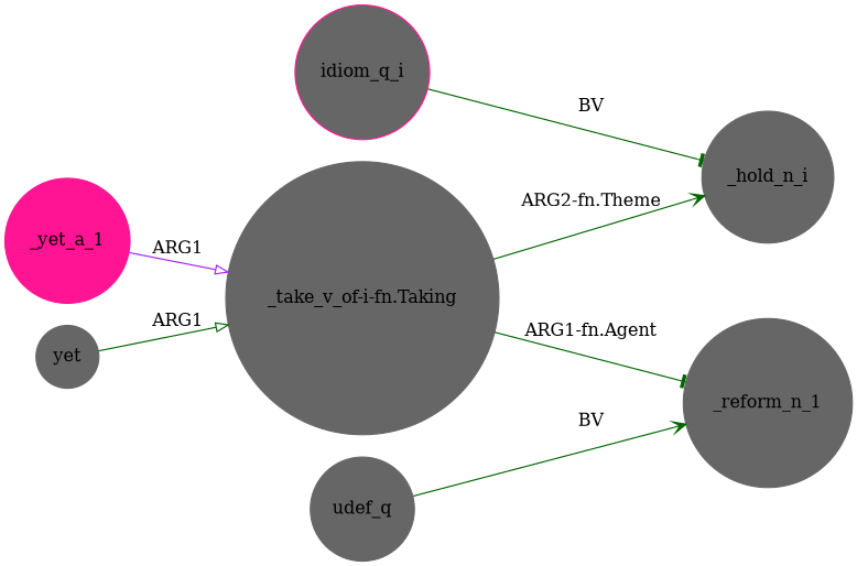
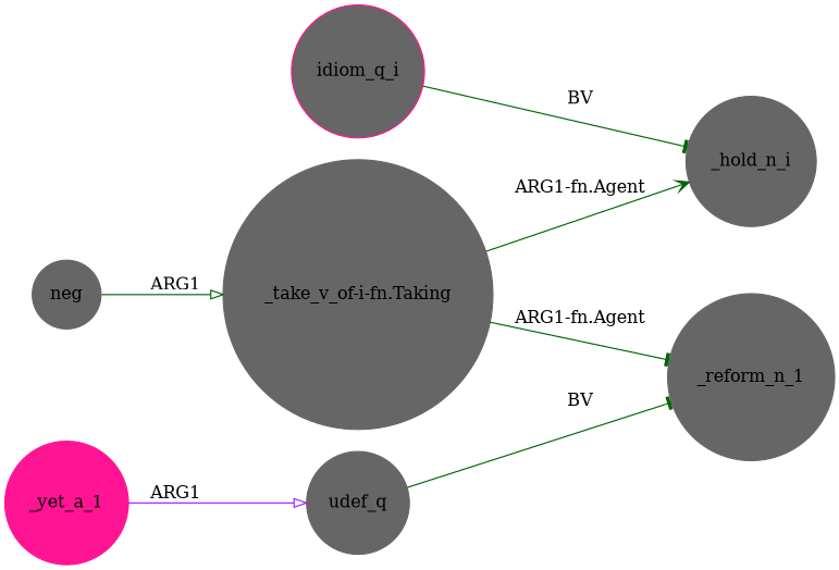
  digraph {
    rankdir=LR
    node [color=gray40 shape=circle style=filled]
    edge [arrowhead=tee color=darkgreen]
    idiom_q_i [color=deeppink fillcolor=gray40]
    _hold_n_i
    "_take_v_of-i-fn.Taking"
    _reform_n_1
    udef_q
    _yet_a_1 [color=deeppink]
-   neg [label=yet]
+   neg
    idiom_q_i -> _hold_n_i [label=BV]
-   "_take_v_of-i-fn.Taking" -> _hold_n_i [arrowhead=vee label="ARG2-fn.Theme"]
+   "_take_v_of-i-fn.Taking" -> _hold_n_i [arrowhead=vee label="ARG1-fn.Agent"]
    "_take_v_of-i-fn.Taking" -> _reform_n_1 [label="ARG1-fn.Agent"]
-   udef_q -> _reform_n_1 [arrowhead=vee label=BV]
-   _yet_a_1 -> "_take_v_of-i-fn.Taking" [arrowhead=onormal color=purple label=ARG1]
+   udef_q -> _reform_n_1 [label=BV]
+   _yet_a_1 -> udef_q [arrowhead=onormal color=purple label=ARG1]
    neg -> "_take_v_of-i-fn.Taking" [arrowhead=onormal label=ARG1]
  }
